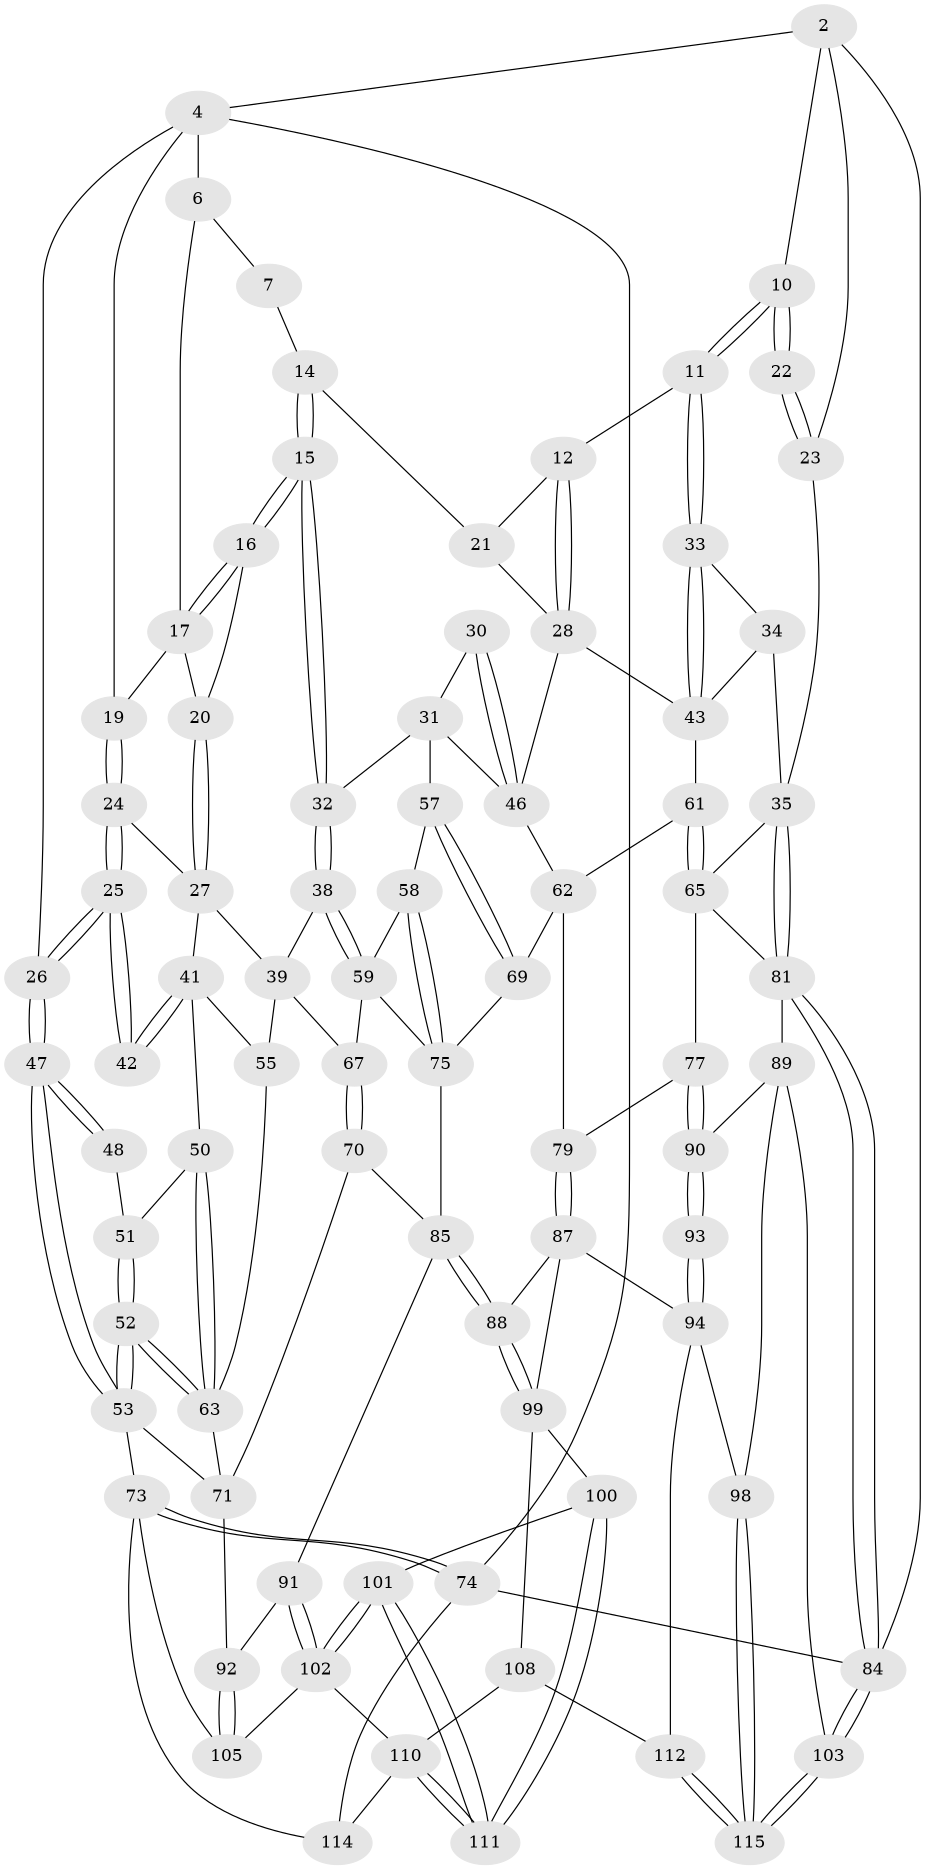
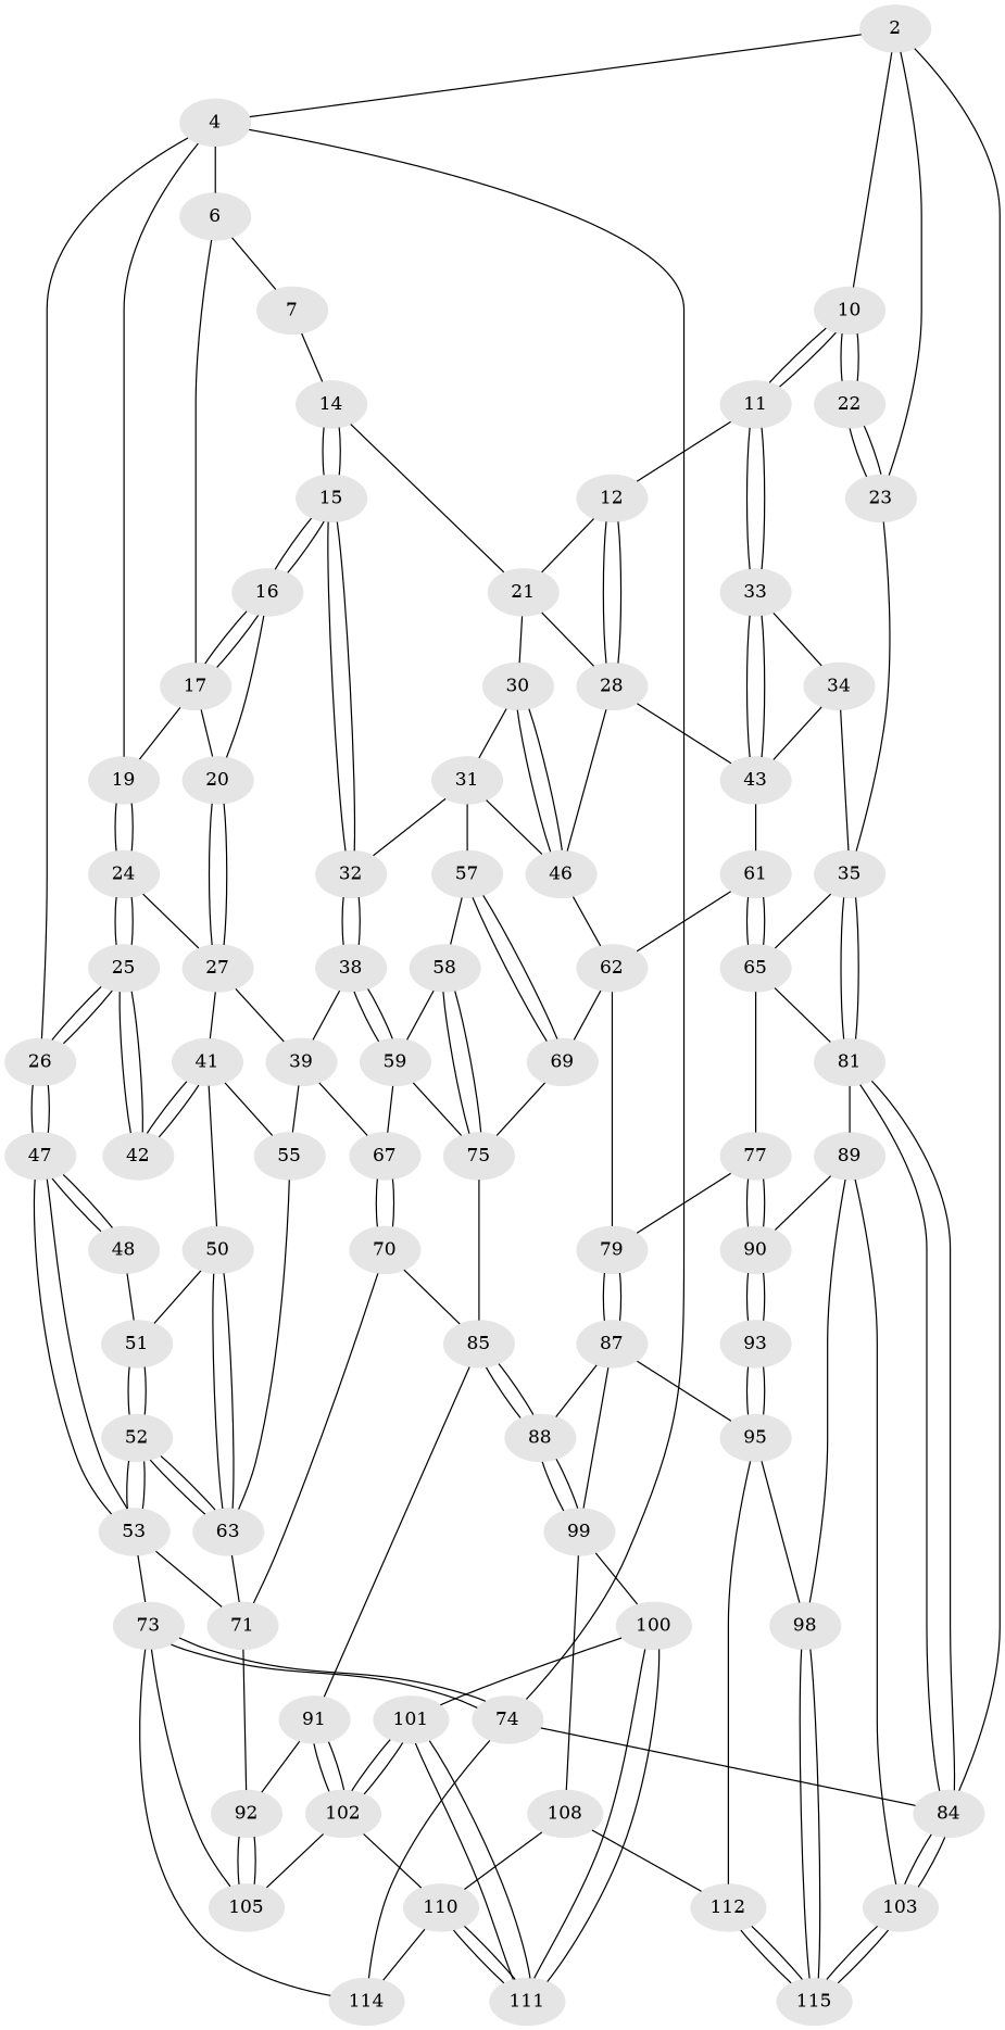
  graph {
    node [color=gray90 style=filled]
    2 [super="+3"]
    4 [super="+5"]
    10
    23
    84
    7 [super="+9"]
    14
    12 [super="+13"]
    21 [super="+29"]
    28 [super="+45"]
    6
    19
    26
    74
    11
    22
    35 [super="+36"]
    103
    17 [super="+18"]
    24
    47
    114 [super="+116"]
    20
    15
    33
    43 [super="+44"]
    34 [super="+37"]
    30
    46 [super="+60"]
    16
    32
    38
    27 [super="+40"]
    25
    39 [super="+54"]
    41 [super="+49"]
    31 [super="+56"]
    65 [super="+76"]
    81 [super="+82"]
    42
    48
    53 [super="+72"]
    55
    67
    50
    61
    62 [super="+68"]
    57
    58
    69
    59 [super="+66"]
    77 [super="+78"]
    89 [super="+97"]
    75 [super="+80"]
    63 [super="+64"]
    70
    51
    79
    71 [super="+83"]
    73 [super="+106"]
    52
    92
    105
    85 [super="+86"]
    87 [super="+96"]
    90
    88
    91
    93
-   94 [super="+95"]
+   94 [super="+95" label=95]
    99 [super="+104"]
    98
    115
    102 [super="+107"]
    112
    100
    108 [super="+109"]
    110 [super="+113"]
    101
    111
    2 -- 4
    2 -- 10
    2 -- 23
    2 -- 84
    4 -- 6
    4 -- 19
    4 -- 26
    4 -- 74
    10 -- 11
    10 -- 11
    10 -- 22
    10 -- 22
    23 -- 35
    84 -- 103
    84 -- 103
    7 -- 14
    14 -- 21
    14 -- 15
    14 -- 15
    12 -- 21
    12 -- 28
    12 -- 28
    21 -- 28
+   21 -- 30
    28 -- 43
    28 -- 46
    6 -- 7
    6 -- 17
    19 -- 24
    19 -- 24
    26 -- 47
    26 -- 47
    74 -- 84
    74 -- 114
    11 -- 12
    11 -- 33
    11 -- 33
    22 -- 23
    22 -- 23
    35 -- 65
    35 -- 81
    35 -- 81
    103 -- 115
    103 -- 115
    17 -- 19
    17 -- 20
    24 -- 27
    24 -- 25
    24 -- 25
    47 -- 48
    47 -- 48
    47 -- 53
    47 -- 53
    20 -- 27
    20 -- 27
    15 -- 16
    15 -- 16
    15 -- 32
    15 -- 32
    33 -- 43
    33 -- 43
    33 -- 34
    43 -- 61
    34 -- 35
    34 -- 43
    30 -- 46
    30 -- 46
    30 -- 31
    46 -- 62
    16 -- 17
    16 -- 17
    16 -- 20
    32 -- 38
    32 -- 38
    38 -- 39
    38 -- 59
    38 -- 59
    27 -- 39
    27 -- 41
    25 -- 26
    25 -- 26
    25 -- 42
    25 -- 42
    39 -- 55
    39 -- 67
    41 -- 42
    41 -- 42
    41 -- 55
    41 -- 50
    31 -- 46
    31 -- 32
    31 -- 57
    65 -- 81
    65 -- 77
    81 -- 84
    81 -- 84
    81 -- 89
    48 -- 51
    53 -- 71
    53 -- 73
    55 -- 63
    67 -- 70
    67 -- 70
    50 -- 63
    50 -- 63
    50 -- 51
    61 -- 65
    61 -- 65
    61 -- 62
    62 -- 69
    62 -- 79
    57 -- 58
    57 -- 69
    57 -- 69
    58 -- 59
    58 -- 75
    58 -- 75
    69 -- 75
    59 -- 67
    59 -- 75
    77 -- 79
    77 -- 90
    77 -- 90
    89 -- 103
    89 -- 90
    89 -- 98
    75 -- 85
    63 -- 71
    70 -- 71
    70 -- 85
    51 -- 52
    51 -- 52
    79 -- 87
    79 -- 87
    71 -- 92
    73 -- 74
    73 -- 74
    73 -- 114
    73 -- 105
    52 -- 53
    52 -- 53
    52 -- 63
    52 -- 63
    92 -- 105
    92 -- 105
    85 -- 88
    85 -- 88
    85 -- 91
    87 -- 88
    87 -- 94
    87 -- 99
    90 -- 93
    90 -- 93
    88 -- 99
    88 -- 99
    91 -- 92
    91 -- 102
    91 -- 102
    93 -- 94
    93 -- 94
    94 -- 98
    94 -- 112
    99 -- 100
    99 -- 108
    98 -- 115
    98 -- 115
    102 -- 105
    102 -- 110
    112 -- 115
    112 -- 115
    100 -- 101
    100 -- 111
    100 -- 111
    108 -- 112
    108 -- 110
    110 -- 114
    110 -- 111
    110 -- 111
    101 -- 102
    101 -- 102
    101 -- 111
    101 -- 111
  }
